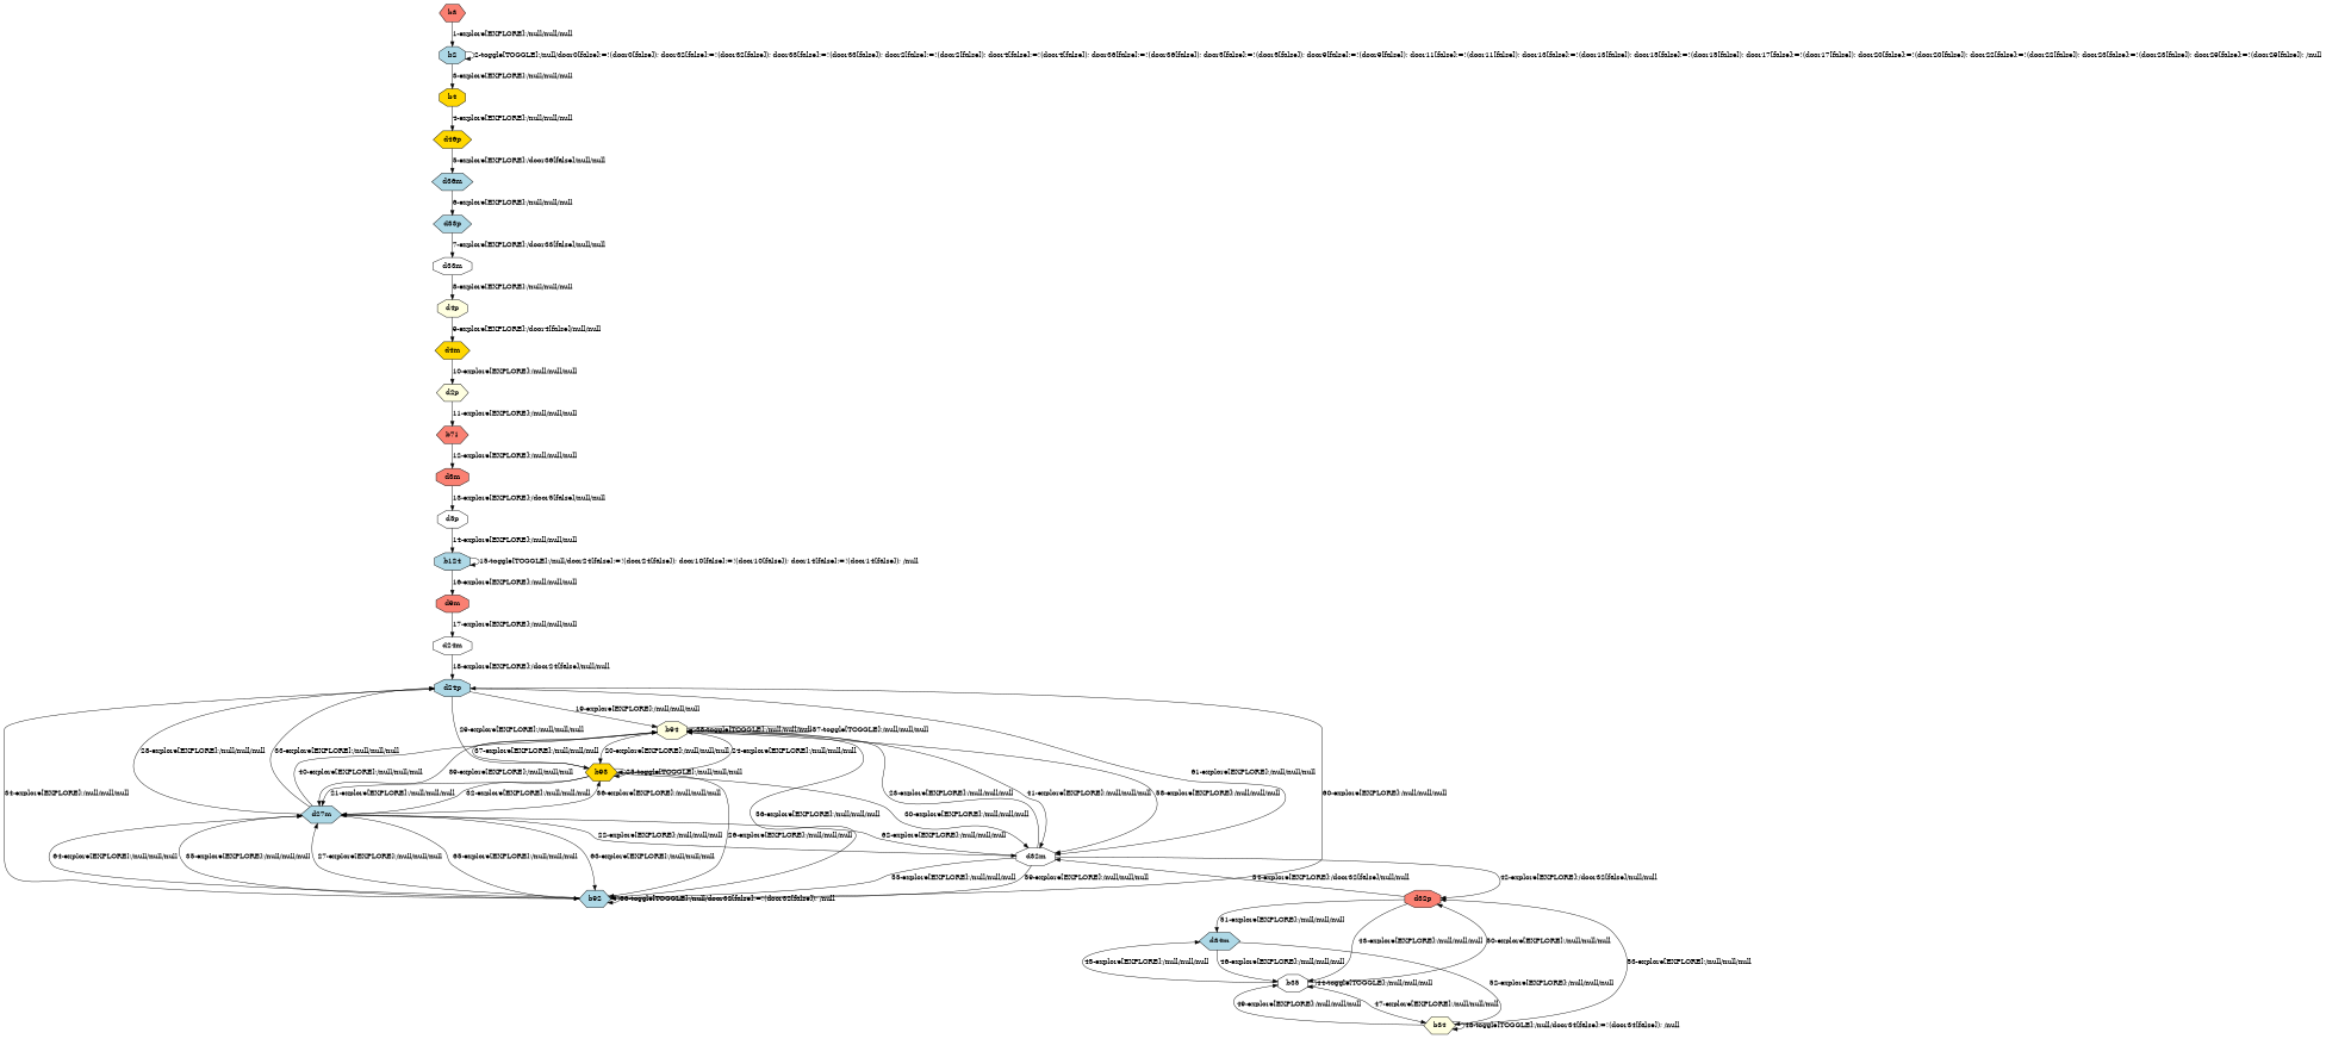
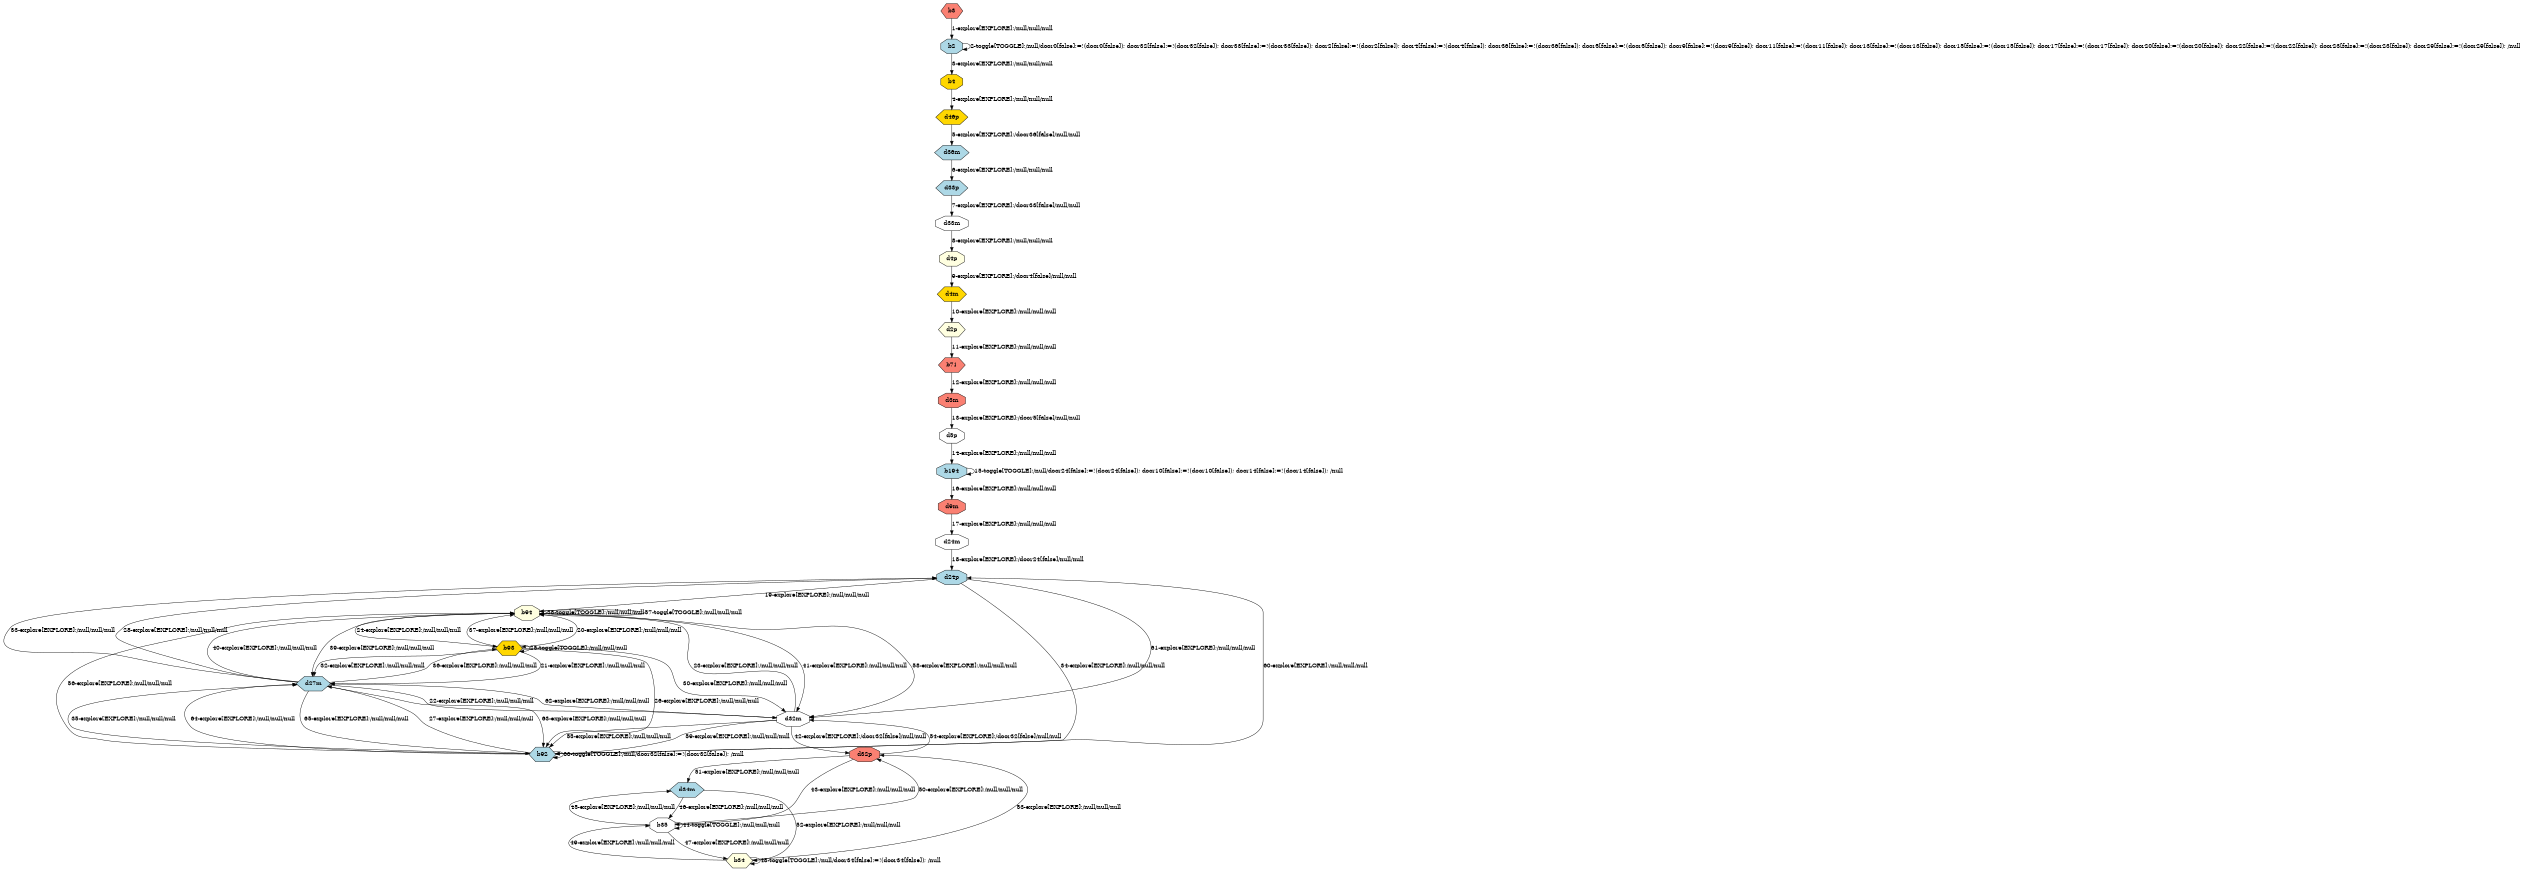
  digraph {
    node [fillcolor=lightblue shape=octagon style=filled]
    b3 [fillcolor=salmon shape=hexagon]
    b2
    b4 [fillcolor=gold]
    n4 [fillcolor=gold label=d46p shape=hexagon]
    d36m [shape=hexagon]
    d33p [shape=hexagon]
    d33m [fillcolor=white]
    d4p [fillcolor=lightyellow]
    d4m [fillcolor=gold shape=hexagon]
    d2p [fillcolor=lightyellow shape=hexagon]
    b71 [fillcolor=salmon shape=hexagon]
    n12 [fillcolor=salmon label=d3m]
    d5p [fillcolor=white]
-   b124
+   b124 [label=b194]
    d9m [fillcolor=salmon]
    d24m [fillcolor=white]
    d24p
    b94 [fillcolor=lightyellow]
    b93 [fillcolor=gold shape=hexagon]
    d32m [fillcolor=white]
    b92 [shape=hexagon]
    d27m [shape=hexagon]
    d32p [fillcolor=salmon]
    b35 [fillcolor=white]
    d34m [shape=hexagon]
    b34 [fillcolor=lightyellow shape=hexagon]
    b3 -> b2 [label="1-explore[EXPLORE];/null/null/null"]
    b2 -> b2 [label="2-toggle[TOGGLE];/null/door0[false]:=!(door0[false]); door32[false]:=!(door32[false]); door33[false]:=!(door33[false]); door2[false]:=!(door2[false]); door4[false]:=!(door4[false]); door36[false]:=!(door36[false]); door5[false]:=!(door5[false]); door9[false]:=!(door9[false]); door11[false]:=!(door11[false]); door13[false]:=!(door13[false]); door15[false]:=!(door15[false]); door17[false]:=!(door17[false]); door20[false]:=!(door20[false]); door22[false]:=!(door22[false]); door23[false]:=!(door23[false]); door29[false]:=!(door29[false]); /null"]
    b2 -> b4 [label="3-explore[EXPLORE];/null/null/null"]
    b4 -> n4 [label="4-explore[EXPLORE];/null/null/null"]
    n4 -> d36m [label="5-explore[EXPLORE];/door36[false]/null/null"]
    d36m -> d33p [label="6-explore[EXPLORE];/null/null/null"]
    d33p -> d33m [label="7-explore[EXPLORE];/door33[false]/null/null"]
    d33m -> d4p [label="8-explore[EXPLORE];/null/null/null"]
    d4p -> d4m [label="9-explore[EXPLORE];/door4[false]/null/null"]
    d4m -> d2p [label="10-explore[EXPLORE];/null/null/null"]
    d2p -> b71 [label="11-explore[EXPLORE];/null/null/null"]
    b71 -> n12 [label="12-explore[EXPLORE];/null/null/null"]
    n12 -> d5p [label="13-explore[EXPLORE];/door5[false]/null/null"]
    d5p -> b124 [label="14-explore[EXPLORE];/null/null/null"]
    b124 -> b124 [label="15-toggle[TOGGLE];/null/door24[false]:=!(door24[false]); door10[false]:=!(door10[false]); door14[false]:=!(door14[false]); /null"]
    b124 -> d9m [label="16-explore[EXPLORE];/null/null/null"]
    d9m -> d24m [label="17-explore[EXPLORE];/null/null/null"]
    d24m -> d24p [label="18-explore[EXPLORE];/door24[false]/null/null"]
    d24p -> b94 [label="19-explore[EXPLORE];/null/null/null"]
-   d24p -> b93 [label="29-explore[EXPLORE];/null/null/null"]
    d24p -> d32m [label="61-explore[EXPLORE];/null/null/null"]
    d24p -> b92 [label="34-explore[EXPLORE];/null/null/null"]
    b94 -> b94 [label="38-toggle[TOGGLE];/null/null/null"]
    b94 -> b94 [label="57-toggle[TOGGLE];/null/null/null"]
    b94 -> b93 [label="20-explore[EXPLORE];/null/null/null"]
    b94 -> b93 [label="24-explore[EXPLORE];/null/null/null"]
    b94 -> d32m [label="41-explore[EXPLORE];/null/null/null"]
    b94 -> d32m [label="58-explore[EXPLORE];/null/null/null"]
    b94 -> d27m [label="39-explore[EXPLORE];/null/null/null"]
    b93 -> b94 [label="37-explore[EXPLORE];/null/null/null"]
    b93 -> b93 [label="25-toggle[TOGGLE];/null/null/null"]
    b93 -> d32m [label="30-explore[EXPLORE];/null/null/null"]
    b93 -> b92 [label="26-explore[EXPLORE];/null/null/null"]
    b93 -> d27m [label="21-explore[EXPLORE];/null/null/null"]
    b93 -> d27m [label="32-explore[EXPLORE];/null/null/null"]
    d32m -> b94 [label="23-explore[EXPLORE];/null/null/null"]
    d32m -> b92 [label="55-explore[EXPLORE];/null/null/null"]
    d32m -> b92 [label="59-explore[EXPLORE];/null/null/null"]
    d32m -> d27m [label="62-explore[EXPLORE];/null/null/null"]
    d32m -> d32p [label="42-explore[EXPLORE];/door32[false]/null/null"]
    b92 -> d24p [label="60-explore[EXPLORE];/null/null/null"]
    b92 -> b94 [label="56-explore[EXPLORE];/null/null/null"]
    b92 -> b92 [label="66-toggle[TOGGLE];/null/door32[false]:=!(door32[false]); /null"]
    b92 -> d27m [label="27-explore[EXPLORE];/null/null/null"]
    b92 -> d27m [label="35-explore[EXPLORE];/null/null/null"]
    b92 -> d27m [label="64-explore[EXPLORE];/null/null/null"]
    d27m -> d24p [label="28-explore[EXPLORE];/null/null/null"]
    d27m -> d24p [label="33-explore[EXPLORE];/null/null/null"]
    d27m -> b94 [label="40-explore[EXPLORE];/null/null/null"]
    d27m -> b93 [label="36-explore[EXPLORE];/null/null/null"]
    d27m -> d32m [label="22-explore[EXPLORE];/null/null/null"]
    d27m -> b92 [label="63-explore[EXPLORE];/null/null/null"]
    d27m -> b92 [label="65-explore[EXPLORE];/null/null/null"]
    d32p -> d32m [label="54-explore[EXPLORE];/door32[false]/null/null"]
    d32p -> b35 [label="43-explore[EXPLORE];/null/null/null"]
    d32p -> d34m [label="51-explore[EXPLORE];/null/null/null"]
    b35 -> d32p [label="50-explore[EXPLORE];/null/null/null"]
    b35 -> b35 [label="44-toggle[TOGGLE];/null/null/null"]
    b35 -> d34m [label="45-explore[EXPLORE];/null/null/null"]
    b35 -> b34 [label="47-explore[EXPLORE];/null/null/null"]
    d34m -> b35 [label="46-explore[EXPLORE];/null/null/null"]
    d34m -> b34 [label="52-explore[EXPLORE];/null/null/null"]
    b34 -> d32p [label="53-explore[EXPLORE];/null/null/null"]
    b34 -> b35 [label="49-explore[EXPLORE];/null/null/null"]
    b34 -> b34 [label="48-toggle[TOGGLE];/null/door34[false]:=!(door34[false]); /null"]
  }
